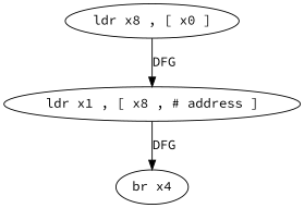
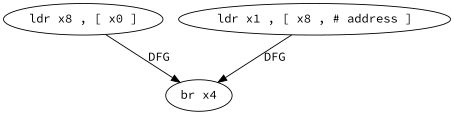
  digraph {
    fontname="Source Code Pro"
    node [fontname="Source Code Pro"]
    edge [fontname="Source Code Pro"]
    n1 [label="ldr x8 , [ x0 ]"]
    n2 [label="ldr x1 , [ x8 , # address ]"]
    n3 [label="br x4"]
-   n1 -> n2 [label=DFG]
+   n1 -> n3 [label=DFG]
    n2 -> n3 [label=DFG]
  }
